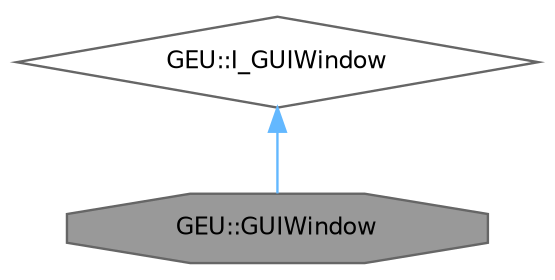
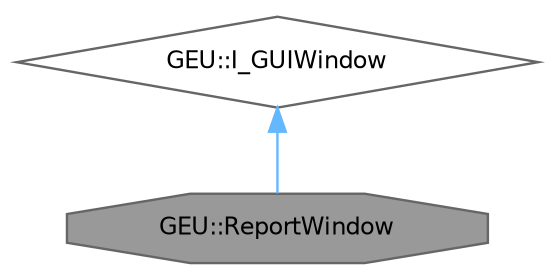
  digraph {
    node [color=gray40 fontname=Helvetica fontsize=10 style=filled]
-   n1 [fillcolor=grey60 fontcolor=black height=0.2 label="GEU::GUIWindow" shape=octagon width=0.4]
+   n1 [fillcolor=grey60 fontcolor=black height=0.2 label="GEU::ReportWindow" shape=octagon width=0.4]
    n2 [fillcolor=white height=0.2 label="GEU::I_GUIWindow" shape=diamond width=0.4]
    n2 -> n1 [color=steelblue1 dir=back fontname=Helvetica fontsize=10 labelfontname=Helvetica labelfontsize=10 style=solid]
  }
